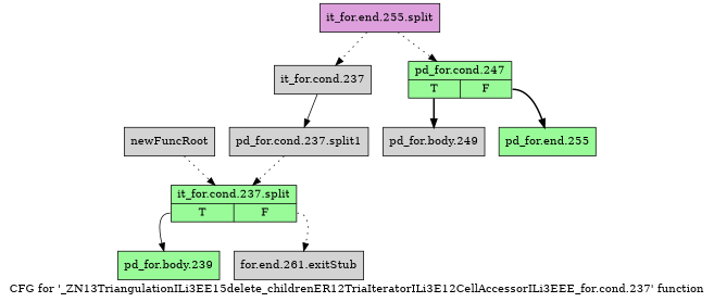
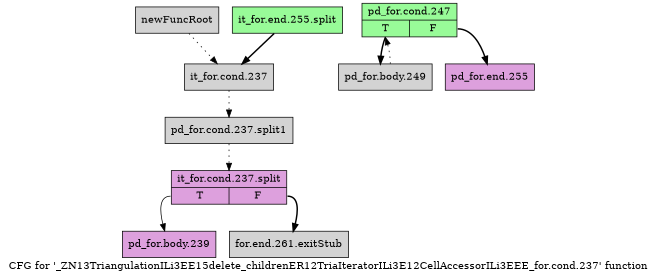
  digraph {
    label="CFG for '_ZN13TriangulationILi3EE15delete_childrenER12TriaIteratorILi3E12CellAccessorILi3EEE_for.cond.237' function"
    node [fillcolor=lightgrey shape=record style=filled]
    edge [style=bold]
    n1 [label="{newFuncRoot}"]
    n2 [label="{it_for.cond.237}"]
    n3 [label="{pd_for.cond.237.split1}"]
-   n4 [fillcolor=palegreen label="{it_for.cond.237.split|{<s0>T|<s1>F}}"]
+   n4 [fillcolor=plum label="{it_for.cond.237.split|{<s0>T|<s1>F}}"]
    n5 [label="{for.end.261.exitStub}"]
-   n6 [fillcolor=palegreen label="{pd_for.body.239}"]
+   n6 [fillcolor=plum label="{pd_for.body.239}"]
    n7 [fillcolor=palegreen label="{pd_for.cond.247|{<s0>T|<s1>F}}"]
    n8 [label="{pd_for.body.249}"]
-   n9 [fillcolor=palegreen label="{pd_for.end.255}"]
-   n10 [fillcolor=plum label="{it_for.end.255.split}"]
-   n1 -> n4 [style=dotted]
-   n2 -> n3 [style=solid]
+   n9 [fillcolor=plum label="{pd_for.end.255}"]
+   n10 [fillcolor=palegreen label="{it_for.end.255.split}"]
+   n1 -> n2 [style=dotted]
+   n2 -> n3 [style=dotted]
    n3 -> n4 [style=dotted]
-   n4 -> n5 [style=dotted tailport=s1]
+   n4 -> n5 [tailport=s1]
    n4 -> n6 [style=solid tailport=s0]
    n7 -> n8 [tailport=s0]
    n7 -> n9 [tailport=s1]
-   n10 -> n7 [style=dotted]
-   n10 -> n2 [style=dotted]
+   n8 -> n7 [style=dotted]
+   n10 -> n2
  }
